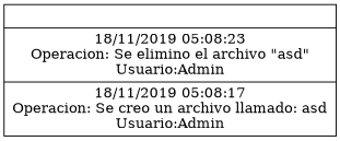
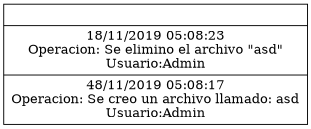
  digraph {
-   n1 [label="{|18/11/2019 05:08:23\nOperacion: Se elimino el archivo \"asd\"\nUsuario:Admin|18/11/2019 05:08:17\nOperacion: Se creo un archivo llamado: asd\nUsuario:Admin}" shape=record]
+   n1 [label="{|18/11/2019 05:08:23\nOperacion: Se elimino el archivo \"asd\"\nUsuario:Admin|48/11/2019 05:08:17\nOperacion: Se creo un archivo llamado: asd\nUsuario:Admin}" shape=record]
  }
